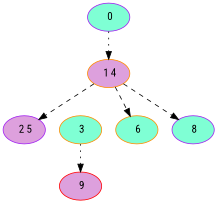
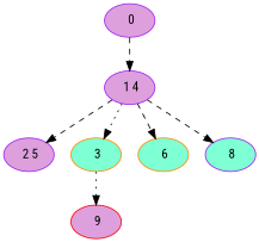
  digraph {
    fontname="Roboto Condensed"
    node [color=purple fillcolor=aquamarine fontname="Roboto Condensed" style=filled]
    edge [fontname="Roboto Condensed" style=dotted]
-   " 0"
-   " 1 4" [color=darkorange fillcolor=plum]
+   " 0" [fillcolor=plum]
+   " 1 4" [fillcolor=plum]
    " 2 5" [fillcolor=plum]
    " 3" [color=darkorange]
    " 6" [color=darkorange]
    " 8"
    " 9" [color=red fillcolor=plum]
-   " 0" -> " 1 4"
+   " 0" -> " 1 4" [style=dashed]
    " 1 4" -> " 2 5" [style=dashed]
+   " 1 4" -> " 3"
    " 1 4" -> " 6" [style=dashed]
    " 1 4" -> " 8" [style=dashed]
    " 3" -> " 9"
  }
